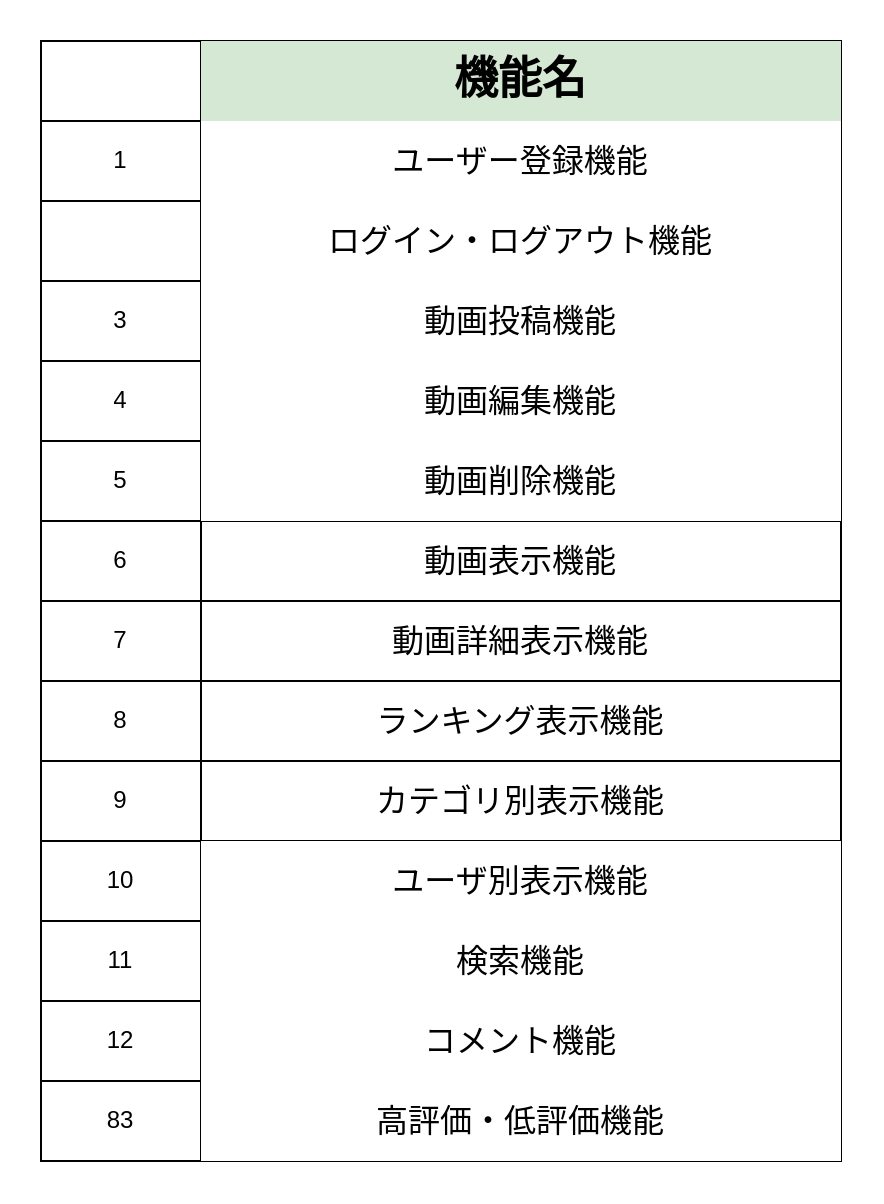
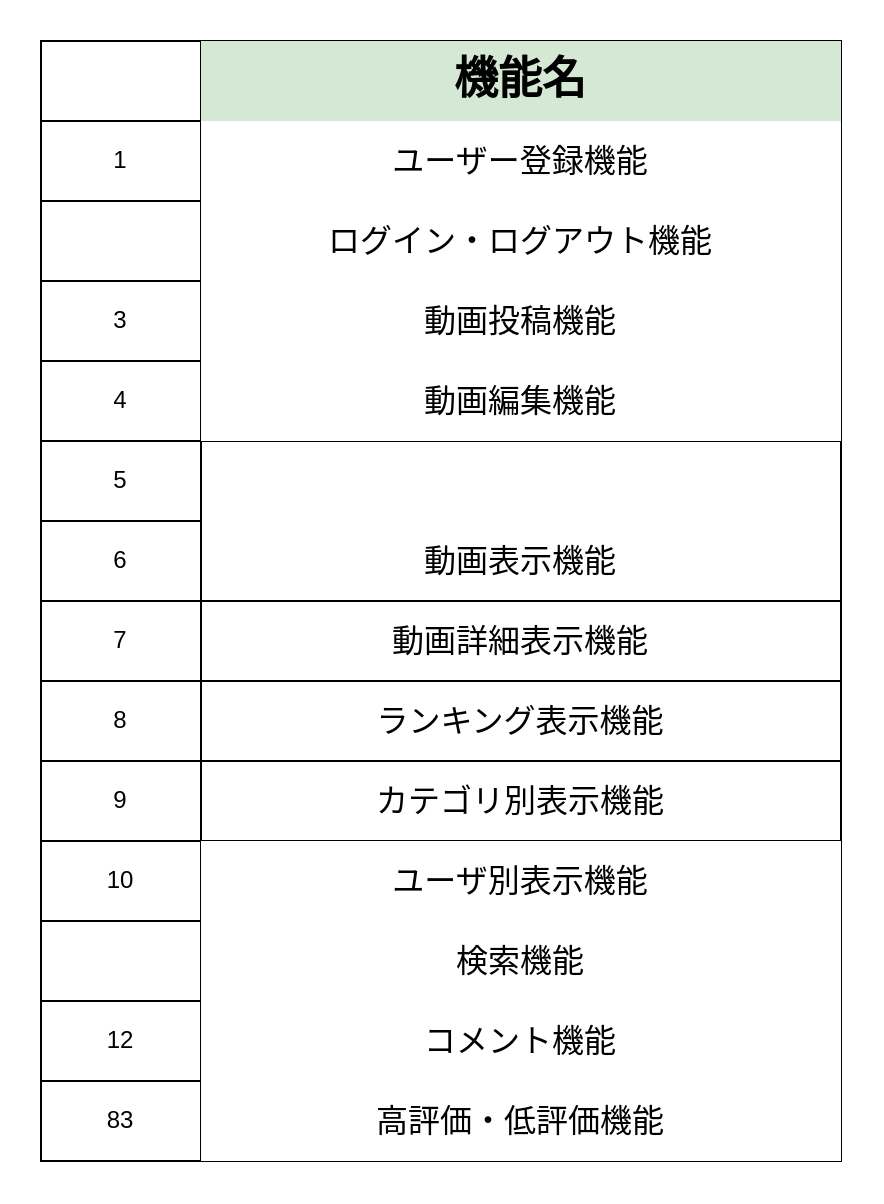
  <mxCell id="0" />
  <mxCell id="1" parent="0" />
  <mxCell id="2" value="" style="shape=table;html=1;whiteSpace=wrap;startSize=0;container=1;collapsible=0;childLayout=tableLayout;" parent="1" vertex="1"><mxGeometry x="20" width="400" height="560" as="geometry" y="20" /></mxCell>
  <mxCell id="3" value="" style="shape=partialRectangle;html=1;whiteSpace=wrap;collapsible=0;dropTarget=0;pointerEvents=0;fillColor=none;top=0;left=0;bottom=0;right=0;points=[[0,0.5],[1,0.5]];portConstraint=eastwest;" parent="2" vertex="1"><mxGeometry width="400" height="40" as="geometry" /></mxCell>
  <mxCell id="4" value="&lt;b&gt;&lt;font style=&quot;font-size: 22px&quot;&gt;機能名&lt;/font&gt;&lt;/b&gt;" style="shape=partialRectangle;html=1;whiteSpace=wrap;connectable=0;overflow=hidden;fillColor=#d5e8d4;top=0;left=0;bottom=0;right=0;align=center;strokeColor=#82b366;" parent="3" vertex="1"><mxGeometry x="80" width="320" height="40" as="geometry" /></mxCell>
  <mxCell id="5" value="" style="shape=partialRectangle;html=1;whiteSpace=wrap;collapsible=0;dropTarget=0;pointerEvents=0;fillColor=none;top=0;left=0;bottom=0;right=0;points=[[0,0.5],[1,0.5]];portConstraint=eastwest;" parent="2" vertex="1"><mxGeometry y="40" width="400" height="40" as="geometry" /></mxCell>
  <mxCell id="6" value="1" style="shape=partialRectangle;html=1;whiteSpace=wrap;connectable=0;overflow=hidden;fillColor=none;top=0;left=0;bottom=0;right=0;" parent="5" vertex="1"><mxGeometry width="80" height="40" as="geometry" /></mxCell>
  <mxCell id="7" value="&lt;font style=&quot;font-size: 16px&quot;&gt;ユーザー登録機能&lt;/font&gt;" style="shape=partialRectangle;html=1;whiteSpace=wrap;connectable=0;overflow=hidden;top=0;left=0;bottom=0;right=0;align=center;" parent="5" vertex="1"><mxGeometry x="80" width="320" height="40" as="geometry" /></mxCell>
  <mxCell id="8" value="" style="shape=partialRectangle;html=1;whiteSpace=wrap;collapsible=0;dropTarget=0;pointerEvents=0;fillColor=none;top=0;left=0;bottom=0;right=0;points=[[0,0.5],[1,0.5]];portConstraint=eastwest;" parent="2" vertex="1"><mxGeometry y="80" width="400" height="40" as="geometry" /></mxCell>
  <mxCell id="9" value="&lt;font style=&quot;font-size: 16px&quot;&gt;ログイン・ログアウト機能&lt;/font&gt;" style="shape=partialRectangle;html=1;whiteSpace=wrap;connectable=0;overflow=hidden;top=0;left=0;bottom=0;right=0;align=center;" parent="8" vertex="1"><mxGeometry x="80" width="320" height="40" as="geometry" /></mxCell>
  <mxCell id="10" value="" style="shape=partialRectangle;html=1;whiteSpace=wrap;collapsible=0;dropTarget=0;pointerEvents=0;fillColor=none;top=0;left=0;bottom=0;right=0;points=[[0,0.5],[1,0.5]];portConstraint=eastwest;" parent="2" vertex="1"><mxGeometry y="120" width="400" height="40" as="geometry" /></mxCell>
  <mxCell id="11" value="3" style="shape=partialRectangle;html=1;whiteSpace=wrap;connectable=0;overflow=hidden;fillColor=none;top=0;left=0;bottom=0;right=0;" parent="10" vertex="1"><mxGeometry width="80" height="40" as="geometry" /></mxCell>
  <mxCell id="12" value="&lt;font style=&quot;font-size: 16px&quot;&gt;動画投稿機能&lt;/font&gt;" style="shape=partialRectangle;html=1;whiteSpace=wrap;connectable=0;overflow=hidden;top=0;left=0;bottom=0;right=0;align=center;" parent="10" vertex="1"><mxGeometry x="80" width="320" height="40" as="geometry" /></mxCell>
  <mxCell id="13" value="" style="shape=partialRectangle;html=1;whiteSpace=wrap;collapsible=0;dropTarget=0;pointerEvents=0;fillColor=none;top=0;left=0;bottom=0;right=0;points=[[0,0.5],[1,0.5]];portConstraint=eastwest;" parent="2" vertex="1"><mxGeometry y="160" width="400" height="40" as="geometry" /></mxCell>
  <mxCell id="14" value="4" style="shape=partialRectangle;html=1;whiteSpace=wrap;connectable=0;overflow=hidden;fillColor=none;top=0;left=0;bottom=0;right=0;" parent="13" vertex="1"><mxGeometry width="80" height="40" as="geometry" /></mxCell>
  <mxCell id="15" value="&lt;font style=&quot;font-size: 16px&quot;&gt;動画編集機能&lt;/font&gt;" style="shape=partialRectangle;html=1;whiteSpace=wrap;connectable=0;overflow=hidden;top=0;left=0;bottom=0;right=0;align=center;" parent="13" vertex="1"><mxGeometry x="80" width="320" height="40" as="geometry" /></mxCell>
  <mxCell id="16" value="" style="shape=partialRectangle;html=1;whiteSpace=wrap;collapsible=0;dropTarget=0;pointerEvents=0;fillColor=none;top=0;left=0;bottom=0;right=0;points=[[0,0.5],[1,0.5]];portConstraint=eastwest;" parent="2" vertex="1"><mxGeometry y="200" width="400" height="40" as="geometry" /></mxCell>
  <mxCell id="17" value="5" style="shape=partialRectangle;html=1;whiteSpace=wrap;connectable=0;overflow=hidden;fillColor=none;top=0;left=0;bottom=0;right=0;" parent="16" vertex="1"><mxGeometry width="80" height="40" as="geometry" /></mxCell>
- <mxCell id="18" value="&lt;font style=&quot;font-size: 16px&quot;&gt;動画削除機能&lt;/font&gt;" style="shape=partialRectangle;html=1;whiteSpace=wrap;connectable=0;overflow=hidden;top=0;left=0;bottom=0;right=0;align=center;" parent="16" vertex="1"><mxGeometry x="80" width="320" height="40" as="geometry" /></mxCell>
  <mxCell id="19" value="" style="shape=partialRectangle;html=1;whiteSpace=wrap;collapsible=0;dropTarget=0;pointerEvents=0;fillColor=none;top=0;left=0;bottom=0;right=0;points=[[0,0.5],[1,0.5]];portConstraint=eastwest;" parent="2" vertex="1"><mxGeometry y="240" width="400" height="40" as="geometry" /></mxCell>
  <mxCell id="20" value="6" style="shape=partialRectangle;html=1;whiteSpace=wrap;connectable=0;overflow=hidden;fillColor=none;top=0;left=0;bottom=0;right=0;" parent="19" vertex="1"><mxGeometry width="80" height="40" as="geometry" /></mxCell>
  <mxCell id="21" value="&lt;font style=&quot;font-size: 16px&quot;&gt;動画表示機能&lt;/font&gt;" style="shape=partialRectangle;html=1;whiteSpace=wrap;connectable=0;overflow=hidden;fillColor=none;top=0;left=0;bottom=0;right=0;align=center;" parent="19" vertex="1"><mxGeometry x="80" width="320" height="40" as="geometry" /></mxCell>
  <mxCell id="22" value="" style="shape=partialRectangle;html=1;whiteSpace=wrap;collapsible=0;dropTarget=0;pointerEvents=0;fillColor=none;top=0;left=0;bottom=0;right=0;points=[[0,0.5],[1,0.5]];portConstraint=eastwest;" parent="2" vertex="1"><mxGeometry y="280" width="400" height="40" as="geometry" /></mxCell>
  <mxCell id="23" value="7" style="shape=partialRectangle;html=1;whiteSpace=wrap;connectable=0;overflow=hidden;fillColor=none;top=0;left=0;bottom=0;right=0;" parent="22" vertex="1"><mxGeometry width="80" height="40" as="geometry" /></mxCell>
  <mxCell id="24" value="&lt;font style=&quot;font-size: 16px&quot;&gt;動画詳細表示機能&lt;/font&gt;" style="shape=partialRectangle;html=1;whiteSpace=wrap;connectable=0;overflow=hidden;fillColor=none;top=0;left=0;bottom=0;right=0;align=center;" parent="22" vertex="1"><mxGeometry x="80" width="320" height="40" as="geometry" /></mxCell>
  <mxCell id="25" value="" style="shape=partialRectangle;html=1;whiteSpace=wrap;collapsible=0;dropTarget=0;pointerEvents=0;fillColor=none;top=0;left=0;bottom=0;right=0;points=[[0,0.5],[1,0.5]];portConstraint=eastwest;" vertex="1" parent="2"><mxGeometry y="320" width="400" height="40" as="geometry" /></mxCell>
  <mxCell id="26" value="8" style="shape=partialRectangle;html=1;whiteSpace=wrap;connectable=0;overflow=hidden;fillColor=none;top=0;left=0;bottom=0;right=0;" vertex="1" parent="25"><mxGeometry width="80" height="40" as="geometry" /></mxCell>
  <mxCell id="27" value="&lt;font style=&quot;font-size: 16px&quot;&gt;ランキング表示機能&lt;/font&gt;" style="shape=partialRectangle;html=1;whiteSpace=wrap;connectable=0;overflow=hidden;fillColor=none;top=0;left=0;bottom=0;right=0;align=center;" vertex="1" parent="25"><mxGeometry x="80" width="320" height="40" as="geometry" /></mxCell>
  <mxCell id="28" value="" style="shape=partialRectangle;html=1;whiteSpace=wrap;collapsible=0;dropTarget=0;pointerEvents=0;fillColor=none;top=0;left=0;bottom=0;right=0;points=[[0,0.5],[1,0.5]];portConstraint=eastwest;" parent="2" vertex="1"><mxGeometry y="360" width="400" height="40" as="geometry" /></mxCell>
  <mxCell id="29" value="9" style="shape=partialRectangle;html=1;whiteSpace=wrap;connectable=0;overflow=hidden;fillColor=none;top=0;left=0;bottom=0;right=0;" parent="28" vertex="1"><mxGeometry width="80" height="40" as="geometry" /></mxCell>
  <mxCell id="30" value="&lt;font style=&quot;font-size: 16px&quot;&gt;カテゴリ別表示機能&lt;/font&gt;" style="shape=partialRectangle;html=1;whiteSpace=wrap;connectable=0;overflow=hidden;fillColor=none;top=0;left=0;bottom=0;right=0;align=center;" parent="28" vertex="1"><mxGeometry x="80" width="320" height="40" as="geometry" /></mxCell>
  <mxCell id="31" value="" style="shape=partialRectangle;html=1;whiteSpace=wrap;collapsible=0;dropTarget=0;pointerEvents=0;fillColor=none;top=0;left=0;bottom=0;right=0;points=[[0,0.5],[1,0.5]];portConstraint=eastwest;" parent="2" vertex="1"><mxGeometry y="400" width="400" height="40" as="geometry" /></mxCell>
  <mxCell id="32" value="10" style="shape=partialRectangle;html=1;whiteSpace=wrap;connectable=0;overflow=hidden;fillColor=none;top=0;left=0;bottom=0;right=0;" parent="31" vertex="1"><mxGeometry width="80" height="40" as="geometry" /></mxCell>
  <mxCell id="33" value="&lt;font style=&quot;font-size: 16px&quot;&gt;ユーザ別表示機能&lt;/font&gt;" style="shape=partialRectangle;html=1;whiteSpace=wrap;connectable=0;overflow=hidden;top=0;left=0;bottom=0;right=0;align=center;" parent="31" vertex="1"><mxGeometry x="80" width="320" height="40" as="geometry" /></mxCell>
  <mxCell id="34" value="" style="shape=partialRectangle;html=1;whiteSpace=wrap;collapsible=0;dropTarget=0;pointerEvents=0;fillColor=none;top=0;left=0;bottom=0;right=0;points=[[0,0.5],[1,0.5]];portConstraint=eastwest;" parent="2" vertex="1"><mxGeometry y="440" width="400" height="40" as="geometry" /></mxCell>
- <mxCell id="35" value="11" style="shape=partialRectangle;html=1;whiteSpace=wrap;connectable=0;overflow=hidden;fillColor=none;top=0;left=0;bottom=0;right=0;" parent="34" vertex="1"><mxGeometry width="80" height="40" as="geometry" /></mxCell>
  <mxCell id="36" value="&lt;span style=&quot;font-size: 16px&quot;&gt;検索機能&lt;/span&gt;" style="shape=partialRectangle;html=1;whiteSpace=wrap;connectable=0;overflow=hidden;top=0;left=0;bottom=0;right=0;align=center;" parent="34" vertex="1"><mxGeometry x="80" width="320" height="40" as="geometry" /></mxCell>
  <mxCell id="37" value="" style="shape=partialRectangle;html=1;whiteSpace=wrap;collapsible=0;dropTarget=0;pointerEvents=0;fillColor=none;top=0;left=0;bottom=0;right=0;points=[[0,0.5],[1,0.5]];portConstraint=eastwest;" parent="2" vertex="1"><mxGeometry y="480" width="400" height="40" as="geometry" /></mxCell>
  <mxCell id="38" value="12" style="shape=partialRectangle;html=1;whiteSpace=wrap;connectable=0;overflow=hidden;fillColor=none;top=0;left=0;bottom=0;right=0;" parent="37" vertex="1"><mxGeometry width="80" height="40" as="geometry" /></mxCell>
  <mxCell id="39" value="&lt;font style=&quot;font-size: 16px&quot;&gt;コメント機能&lt;/font&gt;" style="shape=partialRectangle;html=1;whiteSpace=wrap;connectable=0;overflow=hidden;top=0;left=0;bottom=0;right=0;align=center;" parent="37" vertex="1"><mxGeometry x="80" width="320" height="40" as="geometry" /></mxCell>
  <mxCell id="40" value="" style="shape=partialRectangle;html=1;whiteSpace=wrap;collapsible=0;dropTarget=0;pointerEvents=0;fillColor=none;top=0;left=0;bottom=0;right=0;points=[[0,0.5],[1,0.5]];portConstraint=eastwest;" parent="2" vertex="1"><mxGeometry y="520" width="400" height="40" as="geometry" /></mxCell>
  <mxCell id="41" value="83" style="shape=partialRectangle;html=1;whiteSpace=wrap;connectable=0;overflow=hidden;fillColor=none;top=0;left=0;bottom=0;right=0;" parent="40" vertex="1"><mxGeometry width="80" height="40" as="geometry" /></mxCell>
  <mxCell id="42" value="&lt;font style=&quot;font-size: 16px&quot;&gt;高評価・低評価機能&lt;/font&gt;" style="shape=partialRectangle;html=1;whiteSpace=wrap;connectable=0;overflow=hidden;top=0;left=0;bottom=0;right=0;align=center;" parent="40" vertex="1"><mxGeometry x="80" width="320" height="40" as="geometry" /></mxCell>
